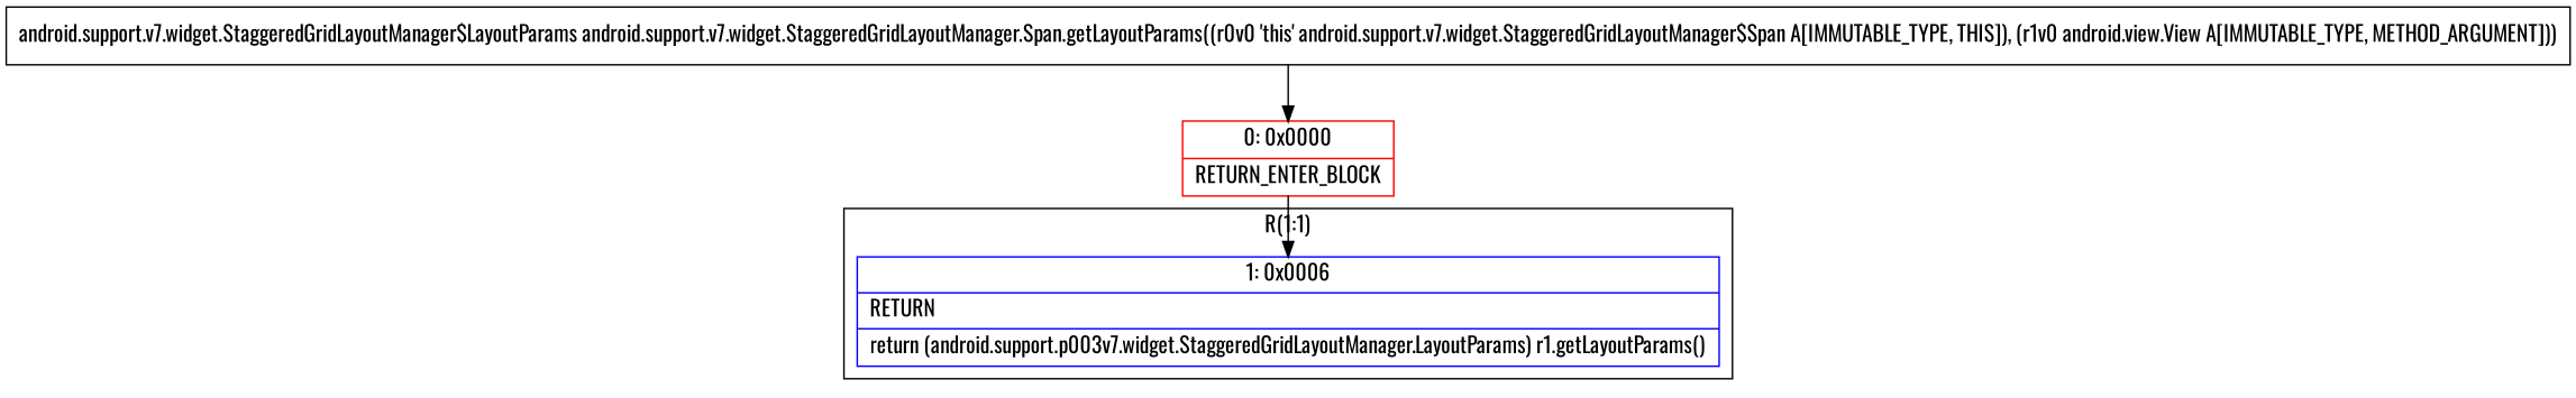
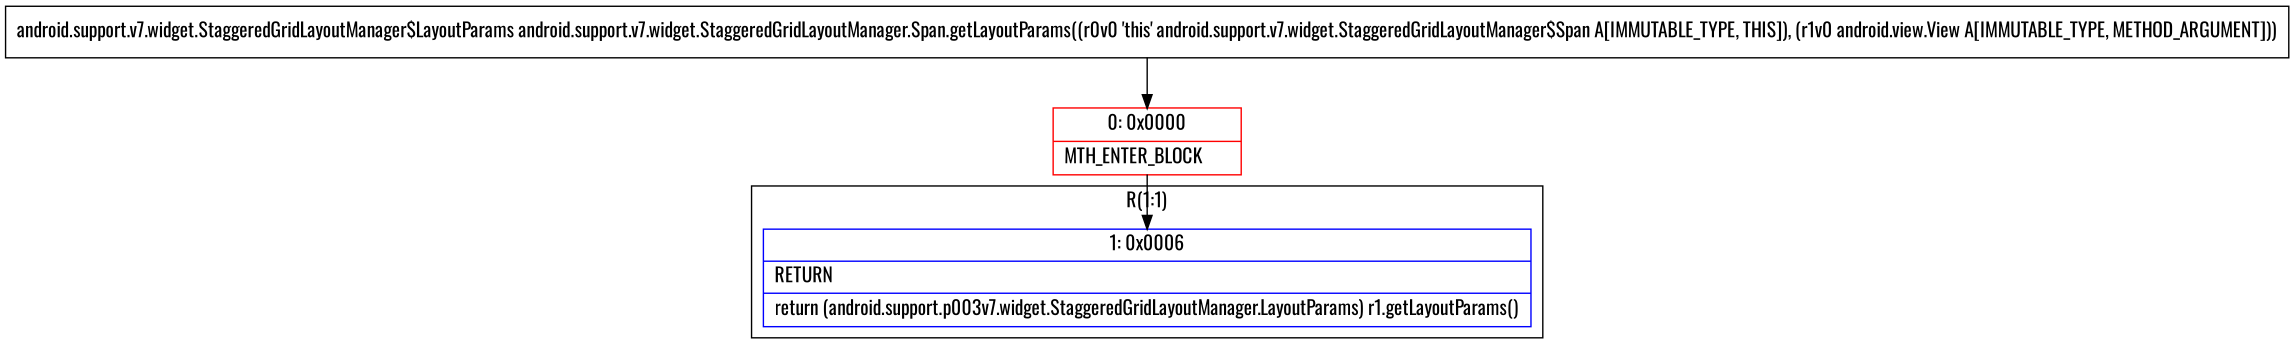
  digraph {
    fontname=Oswald
    node [shape=record fontname=Oswald]
    edge [fontname=Oswald]
    n1 [color=blue label="{1\:\ 0x0006|RETURN\l|return (android.support.p003v7.widget.StaggeredGridLayoutManager.LayoutParams) r1.getLayoutParams()\l}"]
-   n2 [color=red label="{0\:\ 0x0000|RETURN_ENTER_BLOCK\l}"]
+   n2 [color=red label="{0\:\ 0x0000|MTH_ENTER_BLOCK\l}"]
    n3 [label="{android.support.v7.widget.StaggeredGridLayoutManager$LayoutParams android.support.v7.widget.StaggeredGridLayoutManager.Span.getLayoutParams((r0v0 'this' android.support.v7.widget.StaggeredGridLayoutManager$Span A[IMMUTABLE_TYPE, THIS]), (r1v0 android.view.View A[IMMUTABLE_TYPE, METHOD_ARGUMENT])) }"]
    subgraph cluster_1 {
      label="R(1:1)"
      n1
    }
    n2 -> n1
    n3 -> n2
  }
